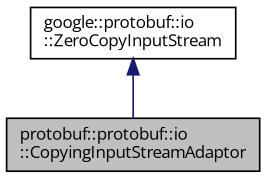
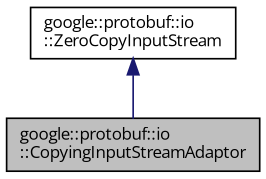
  digraph {
    fontname="Open Sans"
    node [color=black fontname="Open Sans" fontsize=10 shape=record style=filled]
-   n1 [fillcolor=grey75 fontcolor=black height=0.2 label="protobuf::protobuf::io\l::CopyingInputStreamAdaptor" width=0.4]
+   n1 [fillcolor=grey75 fontcolor=black height=0.2 label="google::protobuf::io\l::CopyingInputStreamAdaptor" width=0.4]
    n2 [fillcolor=white height=0.2 label="google::protobuf::io\l::ZeroCopyInputStream" width=0.4]
    n2 -> n1 [color=midnightblue dir=back fontname="Open Sans" fontsize=10 labelfontname=Helvetica labelfontsize=10 style=solid]
  }
